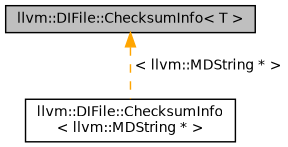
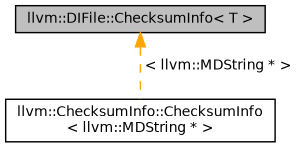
  digraph {
    node [color=black fontname=Helvetica fontsize=10 shape=box]
    n1 [fillcolor=grey75 fontcolor=black height=0.2 label="llvm::DIFile::ChecksumInfo\< T \>" style=filled width=0.4]
-   n2 [height=0.2 label="llvm::DIFile::ChecksumInfo\l\< llvm::MDString * \>" width=0.4]
+   n2 [height=0.2 label="llvm::ChecksumInfo::ChecksumInfo\l\< llvm::MDString * \>" width=0.4]
    n1 -> n2 [color=orange dir=back fontname=Helvetica fontsize=10 label=" \< llvm::MDString * \>" labelfontname=Helvetica labelfontsize=10 style=dashed]
  }
